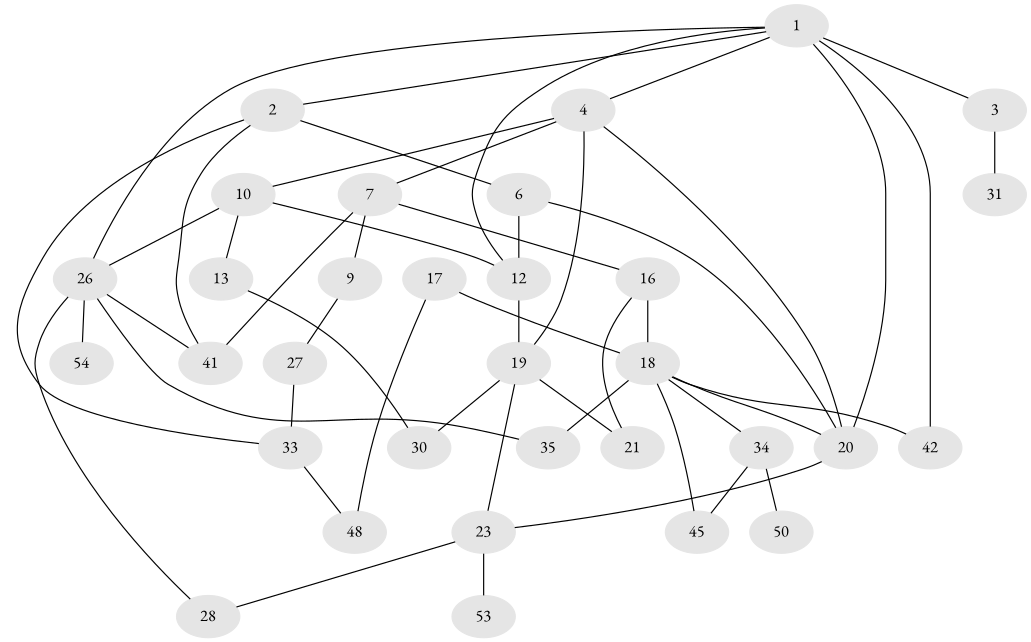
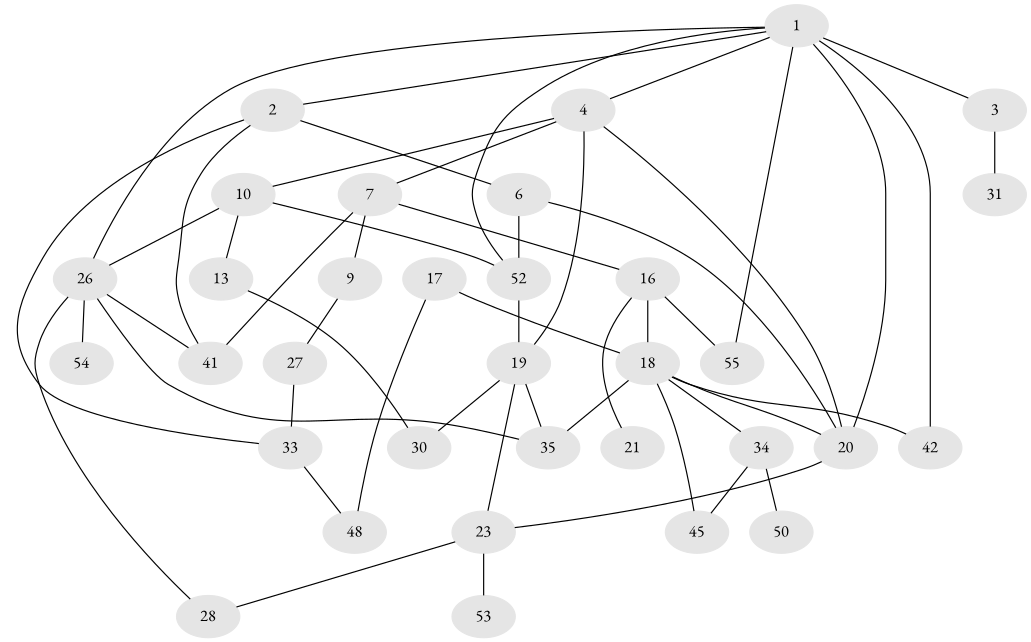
  graph {
    fontname="EB Garamond"
    node [color=gray90 fontname="EB Garamond" style=filled]
    edge [fontname="EB Garamond"]
    1 [super="+15"]
    2 [super="+5"]
    3 [super="+11"]
    4 [super="+29"]
-   12 [super="+57"]
+   12 [super="+57" label=52]
    20 [super="+24"]
    26 [super="+56"]
    42 [super="+46"]
+   55
    6 [super="+43"]
    33 [super="+52"]
    41
    31 [super="+36"]
    7 [super="+8"]
    10 [super="+14"]
    19 [super="+60"]
    23 [super="+39"]
    35 [super="+37"]
    28
    54
    48 [super="+58"]
    9 [super="+22"]
    16
    13 [super="+25"]
    30 [super="+49"]
    27
    21
    18 [super="+32"]
    17 [super="+47"]
    34 [super="+38"]
    45
    50
    53
    1 -- 2
    1 -- 3 [weight=2]
    1 -- 4
    1 -- 12
    1 -- 20
    1 -- 26
    1 -- 42
+   1 -- 55
    2 -- 6
    2 -- 33
    2 -- 41
    3 -- 31
    4 -- 20
    4 -- 7
    4 -- 10
    4 -- 19
    12 -- 19
    20 -- 23
    26 -- 41
    26 -- 35
    26 -- 28
    26 -- 54
    6 -- 12
    6 -- 20
    33 -- 48
    7 -- 41
    7 -- 9
    7 -- 16
    10 -- 12
    10 -- 26
    10 -- 13
    19 -- 23
-   19 -- 21
+   19 -- 35
    19 -- 30
    23 -- 28
    23 -- 53
    9 -- 27
+   16 -- 55
    16 -- 21
    16 -- 18
    13 -- 30
    27 -- 33
    18 -- 20
    18 -- 42
    18 -- 35
    18 -- 34
    18 -- 45
    17 -- 48 [weight=2]
    17 -- 18
    34 -- 45
    34 -- 50
  }
